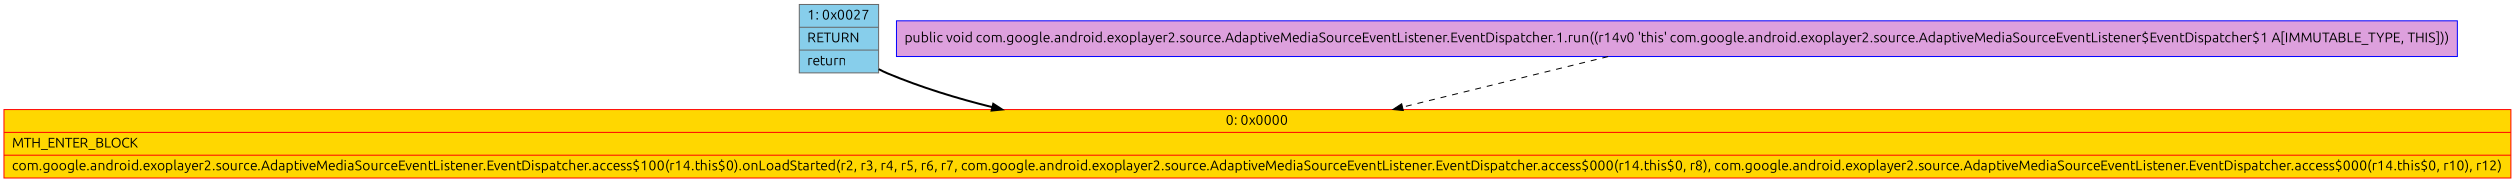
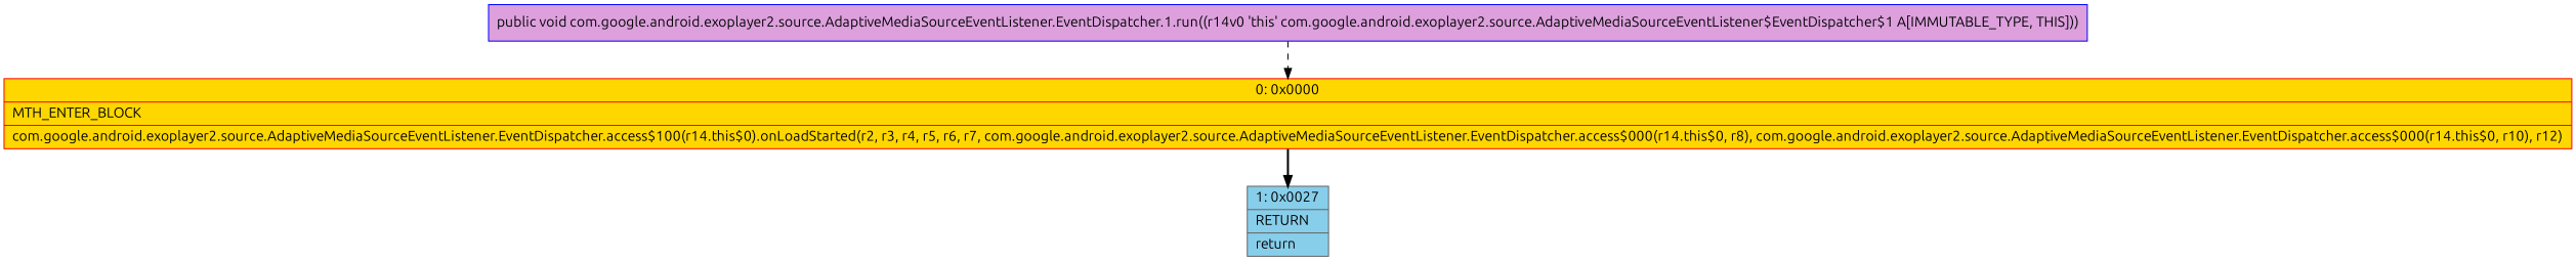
  digraph {
    fontname=Ubuntu
    node [shape=record style=filled fontname=Ubuntu]
    edge [fontname=Ubuntu]
    n1 [label="{0\:\ 0x0000|MTH_ENTER_BLOCK\l|com.google.android.exoplayer2.source.AdaptiveMediaSourceEventListener.EventDispatcher.access$100(r14.this$0).onLoadStarted(r2, r3, r4, r5, r6, r7, com.google.android.exoplayer2.source.AdaptiveMediaSourceEventListener.EventDispatcher.access$000(r14.this$0, r8), com.google.android.exoplayer2.source.AdaptiveMediaSourceEventListener.EventDispatcher.access$000(r14.this$0, r10), r12)\l}" fillcolor=gold color=red]
    n2 [label="{1\:\ 0x0027|RETURN\l|return\l}" fillcolor=skyblue color=gray40]
    n3 [label="{public void com.google.android.exoplayer2.source.AdaptiveMediaSourceEventListener.EventDispatcher.1.run((r14v0 'this' com.google.android.exoplayer2.source.AdaptiveMediaSourceEventListener$EventDispatcher$1 A[IMMUTABLE_TYPE, THIS])) }" fillcolor=plum color=blue]
-   n2 -> n1 [style=bold]
+   n1 -> n2 [style=bold]
    n3 -> n1 [style=dashed]
  }
